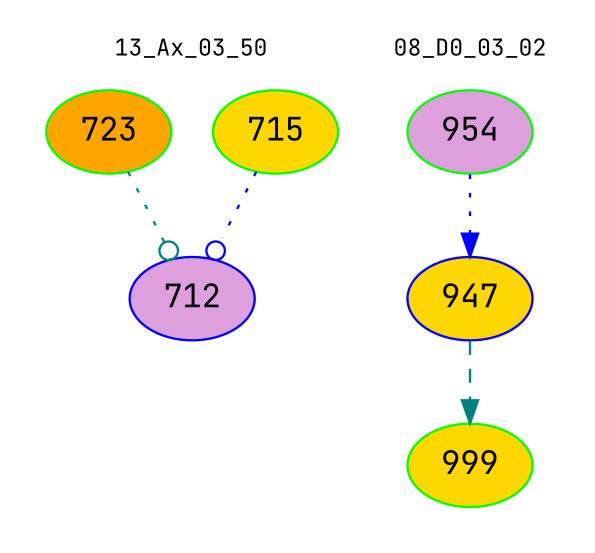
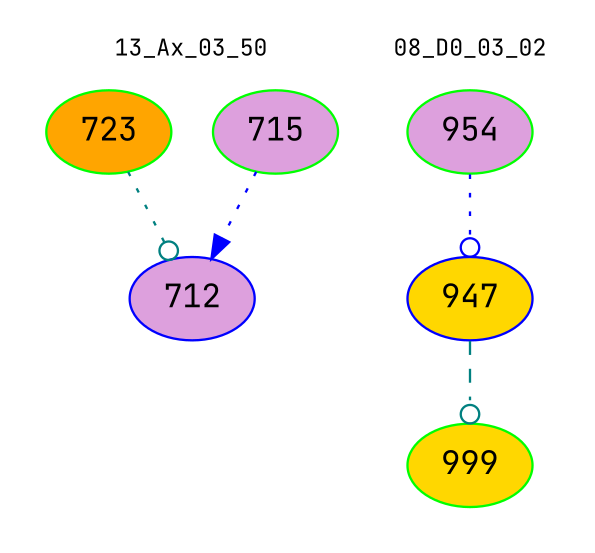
  digraph {
    fontname="JetBrains Mono"
    node [color=green fillcolor=gold fontname="JetBrains Mono" style=filled]
    edge [arrowhead=normal color=blue fontname="JetBrains Mono" style=dotted]
-   n1 [label=715]
+   n1 [fillcolor=plum label=715]
    n2 [color=blue fillcolor=plum label=712]
    n3 [fillcolor=orange label=723]
    n4 [fillcolor=plum label=954]
    n5 [color=blue label=947]
    n6 [label=999]
    subgraph cluster_1 {
      color=white
      fontsize=10
      label="13_Ax_03_50"
      n1
      n2
      n3
    }
    subgraph cluster_2 {
      color=white
      fontsize=10
      label="08_D0_03_02"
      n4
      n5
      n6
    }
-   n1 -> n2 [arrowhead=odot]
+   n1 -> n2
    n3 -> n2 [arrowhead=odot color=teal]
-   n4 -> n5
-   n5 -> n6 [color=teal style=dashed]
+   n4 -> n5 [arrowhead=odot]
+   n5 -> n6 [arrowhead=odot color=teal style=dashed]
  }
